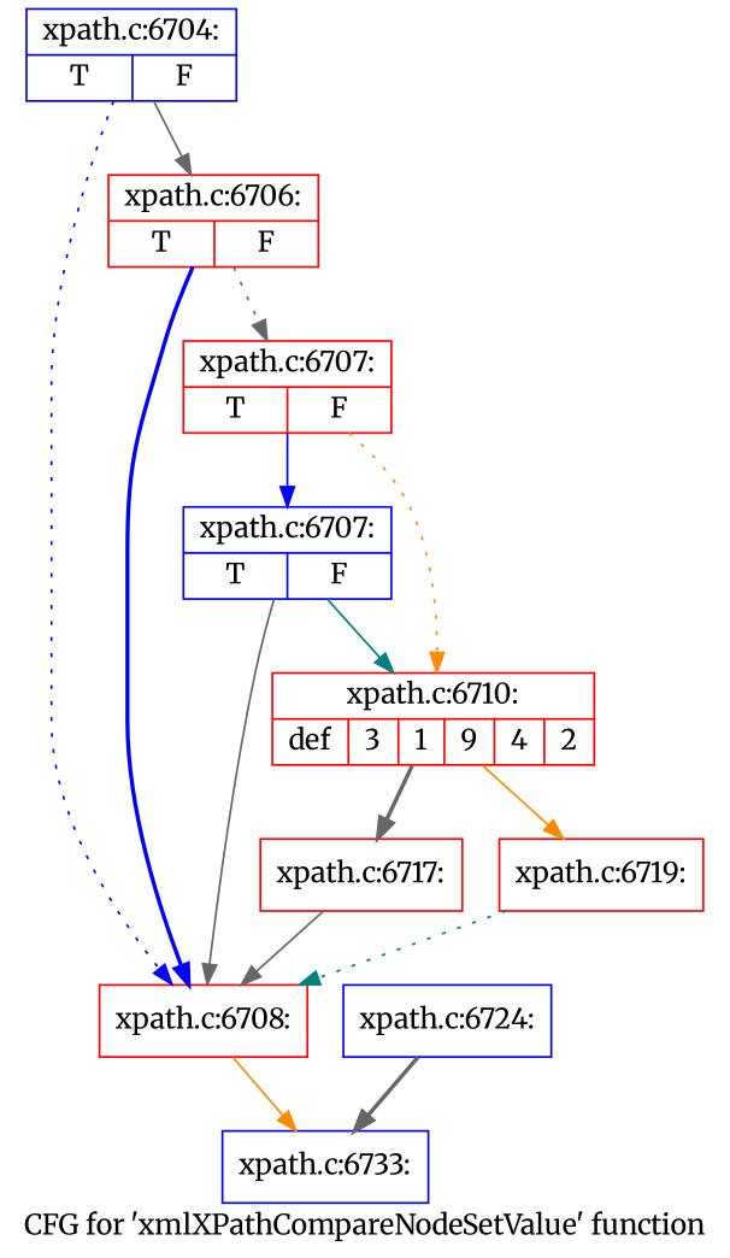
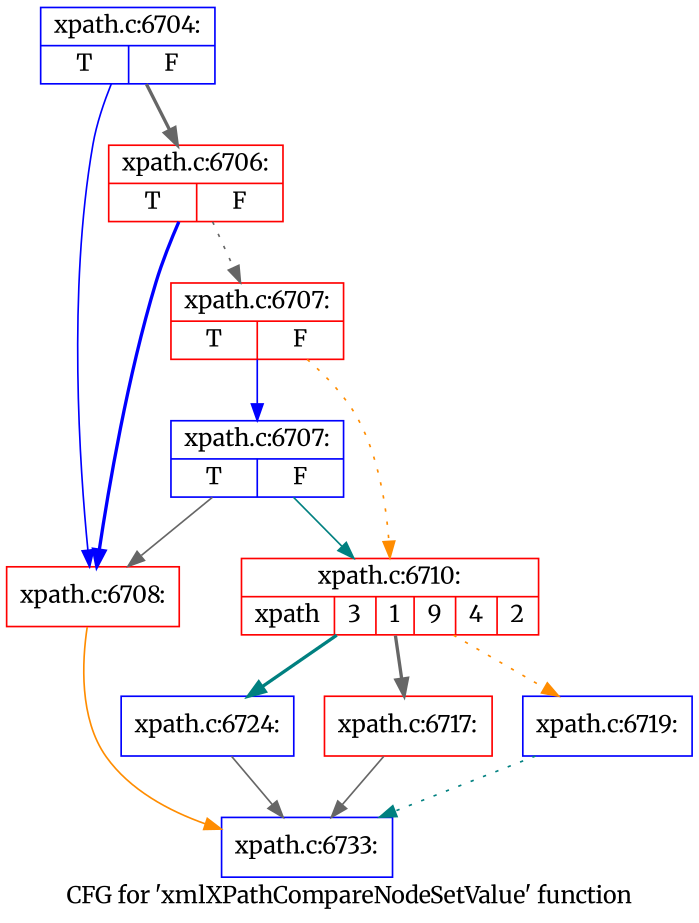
  digraph {
    fontname=Merriweather
    label="CFG for 'xmlXPathCompareNodeSetValue' function"
    node [color=red fontname=Merriweather shape=record]
    edge [color=gray40 fontname=Merriweather style=solid]
    n1 [color=blue label="{xpath.c:6704:|{<s0>T|<s1>F}}"]
    n2 [label="{xpath.c:6708:}"]
    n3 [label="{xpath.c:6706:|{<s0>T|<s1>F}}"]
    n4 [color=blue label="{xpath.c:6733:}"]
    n5 [label="{xpath.c:6707:|{<s0>T|<s1>F}}"]
    n6 [color=blue label="{xpath.c:6707:|{<s0>T|<s1>F}}"]
-   n7 [label="{xpath.c:6710:|{<s0>def|<s1>3|<s2>1|<s3>9|<s4>4|<s5>2}}"]
+   n7 [label="{xpath.c:6710:|{<s0>xpath|<s1>3|<s2>1|<s3>9|<s4>4|<s5>2}}"]
    n8 [color=blue label="{xpath.c:6724:}"]
    n9 [label="{xpath.c:6717:}"]
-   n10 [label="{xpath.c:6719:}"]
-   n1 -> n2 [color=blue style=dotted]
-   n1 -> n3
+   n10 [color=blue label="{xpath.c:6719:}"]
+   n1 -> n2 [color=blue]
+   n1 -> n3 [style=bold]
    n2 -> n4 [color=darkorange]
    n3 -> n2 [color=blue style=bold]
    n3 -> n5 [style=dotted]
    n5 -> n6 [color=blue]
    n5 -> n7 [color=darkorange style=dotted]
    n6 -> n2
    n6 -> n7 [color=teal]
+   n7 -> n8 [color=teal style=bold]
    n7 -> n9 [style=bold]
-   n7 -> n10 [color=darkorange]
-   n8 -> n4 [style=bold]
-   n9 -> n2
-   n10 -> n2 [color=teal style=dotted]
+   n7 -> n10 [color=darkorange style=dotted]
+   n8 -> n4
+   n9 -> n4
+   n10 -> n4 [color=teal style=dotted]
  }
